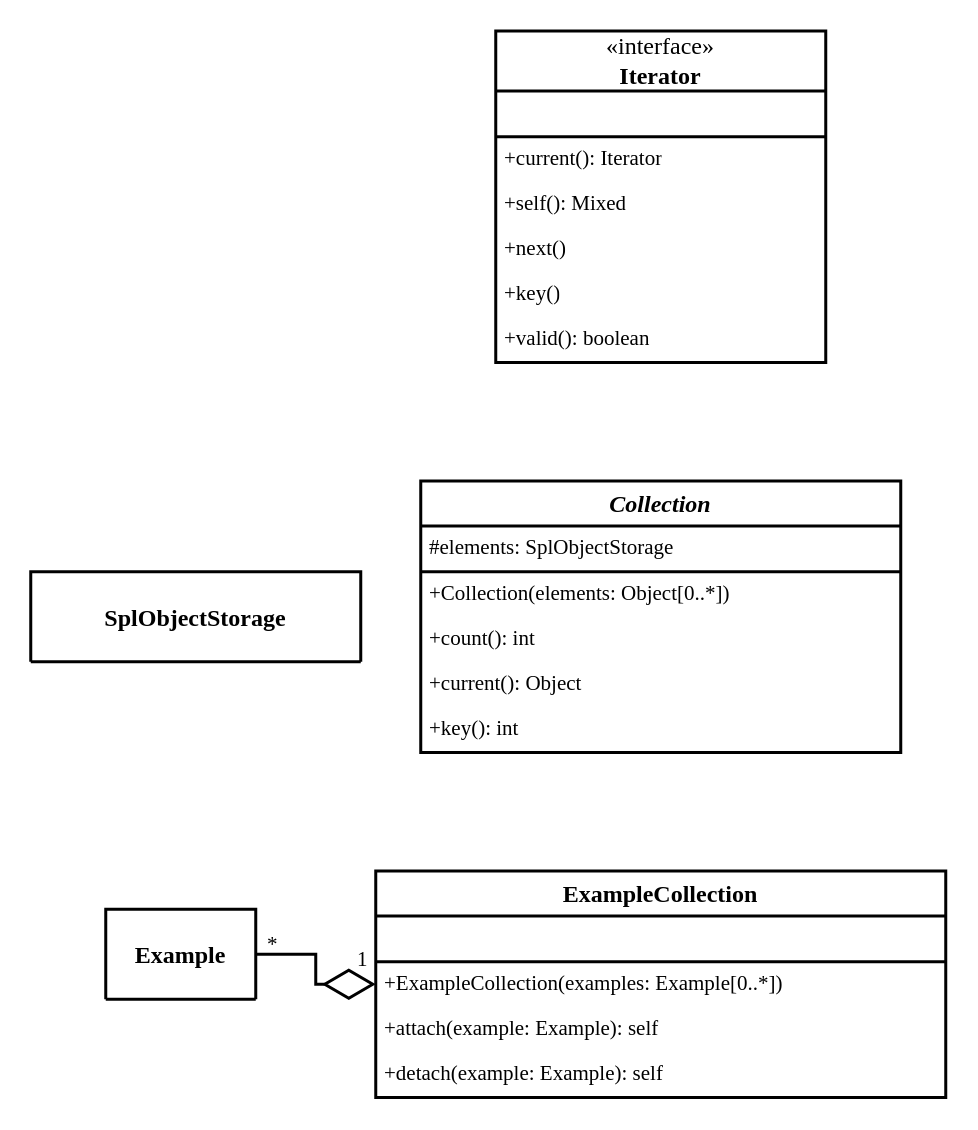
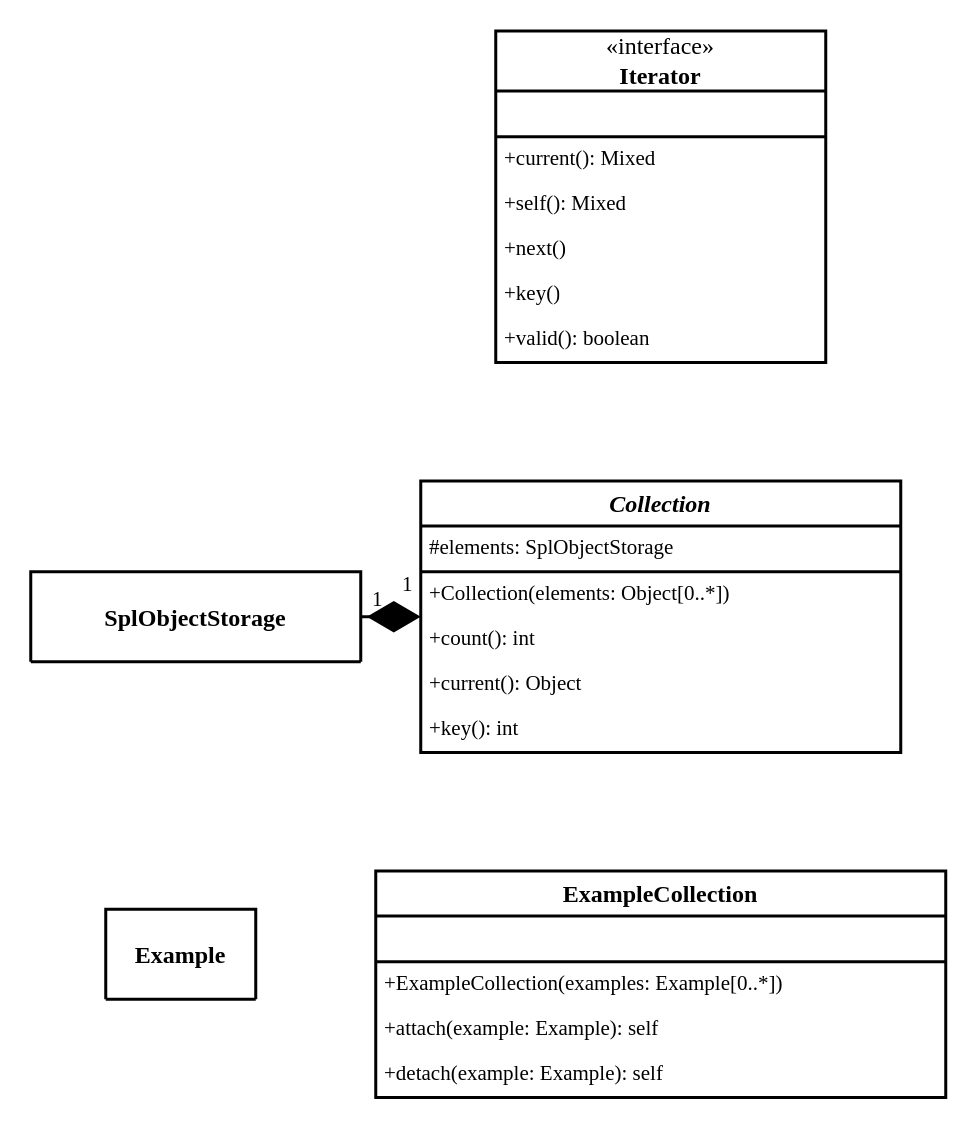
  <mxCell id="0" />
  <mxCell id="1" parent="0" />
  <mxCell id="2" value="&lt;span&gt;Collection&lt;/span&gt;" style="swimlane;fontStyle=3;align=center;verticalAlign=middle;childLayout=stackLayout;horizontal=1;startSize=30;horizontalStack=0;resizeParent=1;resizeParentMax=0;resizeLast=0;collapsible=0;marginBottom=0;fontSize=16;fontFamily=Lucida Console;strokeWidth=2;swimlaneLine=1;rounded=0;shadow=0;glass=0;swimlaneFillColor=none;fillColor=none;labelBackgroundColor=none;labelBorderColor=none;whiteSpace=wrap;html=1;noLabel=0;expand=1;dropTarget=1;container=0;movableLabel=0;treeFolding=0;comic=0;" parent="1" vertex="1"><mxGeometry x="280" y="320" width="320" height="181" as="geometry"><mxRectangle x="40" y="40" width="160" height="32" as="alternateBounds" /></mxGeometry></mxCell>
  <mxCell id="3" value="#elements: SplObjectStorage" style="text;align=left;verticalAlign=middle;spacingLeft=4;spacingRight=4;overflow=hidden;rotatable=0;points=[[0,0.5],[1,0.5]];portConstraint=eastwest;fontSize=14;fontFamily=Lucida Console;whiteSpace=wrap;strokeWidth=2;html=1;labelBackgroundColor=none;" parent="2" vertex="1"><mxGeometry y="30" width="320" height="30" as="geometry" /></mxCell>
  <mxCell id="4" value="" style="line;strokeWidth=2;fillColor=none;align=left;verticalAlign=middle;spacingTop=-1;spacingLeft=3;spacingRight=3;rotatable=0;labelPosition=right;points=[];portConstraint=eastwest;fontSize=11;html=1;" parent="2" vertex="1"><mxGeometry y="60" width="320" height="1" as="geometry" /></mxCell>
  <mxCell id="5" value="+Collection(elements: Object[0..*])" style="text;strokeColor=none;fillColor=none;align=left;verticalAlign=middle;spacingLeft=4;spacingRight=4;overflow=hidden;rotatable=0;points=[[0,0.5],[1,0.5]];portConstraint=eastwest;fontSize=14;fontFamily=Lucida Console;whiteSpace=wrap;html=1;fontStyle=0" parent="2" vertex="1"><mxGeometry y="61" width="320" height="30" as="geometry" /></mxCell>
  <mxCell id="6" value="+count(): int" style="text;strokeColor=none;fillColor=none;align=left;verticalAlign=middle;spacingLeft=4;spacingRight=4;overflow=hidden;rotatable=0;points=[[0,0.5],[1,0.5]];portConstraint=eastwest;fontSize=14;fontFamily=Lucida Console;whiteSpace=wrap;html=1;fontStyle=0" parent="2" vertex="1"><mxGeometry y="91" width="320" height="30" as="geometry" /></mxCell>
  <mxCell id="7" value="+current(): Object" style="text;strokeColor=none;fillColor=none;align=left;verticalAlign=middle;spacingLeft=4;spacingRight=4;overflow=hidden;rotatable=0;points=[[0,0.5],[1,0.5]];portConstraint=eastwest;fontSize=14;fontFamily=Lucida Console;whiteSpace=wrap;html=1;fontStyle=0" parent="2" vertex="1"><mxGeometry y="121" width="320" height="30" as="geometry" /></mxCell>
  <mxCell id="8" value="+key(): int" style="text;strokeColor=none;fillColor=none;align=left;verticalAlign=middle;spacingLeft=4;spacingRight=4;overflow=hidden;rotatable=0;points=[[0,0.5],[1,0.5]];portConstraint=eastwest;fontSize=14;fontFamily=Lucida Console;whiteSpace=wrap;html=1;fontStyle=0" parent="2" vertex="1"><mxGeometry y="151" width="320" height="30" as="geometry" /></mxCell>
  <mxCell id="9" value="&lt;span&gt;ExampleCollection&lt;/span&gt;" style="swimlane;fontStyle=1;align=center;verticalAlign=middle;childLayout=stackLayout;horizontal=1;startSize=30;horizontalStack=0;resizeParent=1;resizeParentMax=0;resizeLast=0;collapsible=0;marginBottom=0;fontSize=16;fontFamily=Lucida Console;strokeWidth=2;swimlaneLine=1;rounded=0;shadow=0;glass=0;swimlaneFillColor=none;fillColor=none;labelBackgroundColor=none;labelBorderColor=none;whiteSpace=wrap;html=1;noLabel=0;expand=1;dropTarget=1;container=0;movableLabel=0;treeFolding=0;comic=0;" parent="1" vertex="1"><mxGeometry x="250" y="580" width="380" height="151" as="geometry"><mxRectangle x="40" y="40" width="160" height="32" as="alternateBounds" /></mxGeometry></mxCell>
  <mxCell id="10" value="&amp;nbsp;" style="text;align=left;verticalAlign=middle;spacingLeft=4;spacingRight=4;overflow=hidden;rotatable=0;points=[[0,0.5],[1,0.5]];portConstraint=eastwest;fontSize=14;fontFamily=Lucida Console;whiteSpace=wrap;strokeWidth=2;html=1;labelBackgroundColor=none;" parent="9" vertex="1"><mxGeometry y="30" width="380" height="30" as="geometry" /></mxCell>
  <mxCell id="11" value="" style="line;strokeWidth=2;fillColor=none;align=left;verticalAlign=middle;spacingTop=-1;spacingLeft=3;spacingRight=3;rotatable=0;labelPosition=right;points=[];portConstraint=eastwest;fontSize=11;html=1;" parent="9" vertex="1"><mxGeometry y="60" width="380" height="1" as="geometry" /></mxCell>
  <mxCell id="12" value="+ExampleCollection(examples: Example[0..*])" style="text;strokeColor=none;fillColor=none;align=left;verticalAlign=middle;spacingLeft=4;spacingRight=4;overflow=hidden;rotatable=0;points=[[0,0.5],[1,0.5]];portConstraint=eastwest;fontSize=14;fontFamily=Lucida Console;whiteSpace=wrap;html=1;fontStyle=0" parent="9" vertex="1"><mxGeometry y="61" width="380" height="30" as="geometry" /></mxCell>
  <mxCell id="13" value="+attach(example: Example): self" style="text;strokeColor=none;fillColor=none;align=left;verticalAlign=middle;spacingLeft=4;spacingRight=4;overflow=hidden;rotatable=0;points=[[0,0.5],[1,0.5]];portConstraint=eastwest;fontSize=14;fontFamily=Lucida Console;whiteSpace=wrap;html=1;fontStyle=0" parent="9" vertex="1"><mxGeometry y="91" width="380" height="30" as="geometry" /></mxCell>
  <mxCell id="14" value="+detach(example: Example): self" style="text;strokeColor=none;fillColor=none;align=left;verticalAlign=middle;spacingLeft=4;spacingRight=4;overflow=hidden;rotatable=0;points=[[0,0.5],[1,0.5]];portConstraint=eastwest;fontSize=14;fontFamily=Lucida Console;whiteSpace=wrap;html=1;fontStyle=0" parent="9" vertex="1"><mxGeometry y="121" width="380" height="30" as="geometry" /></mxCell>
  <mxCell id="15" value="&lt;span style=&quot;font-weight: 400&quot;&gt;«interface»&lt;/span&gt;&lt;br style=&quot;font-weight: 400&quot;&gt;Iterator" style="swimlane;fontStyle=1;align=center;verticalAlign=middle;childLayout=stackLayout;horizontal=1;startSize=40;horizontalStack=0;resizeParent=1;resizeParentMax=0;resizeLast=0;collapsible=0;marginBottom=0;fontSize=16;fontFamily=Lucida Console;strokeWidth=2;swimlaneLine=1;rounded=0;shadow=0;glass=0;swimlaneFillColor=none;fillColor=none;labelBackgroundColor=none;labelBorderColor=none;whiteSpace=wrap;html=1;noLabel=0;expand=1;dropTarget=1;container=0;movableLabel=0;treeFolding=0;comic=0;" parent="1" vertex="1"><mxGeometry x="330" y="20" width="220" height="221" as="geometry"><mxRectangle x="40" y="40" width="160" height="32" as="alternateBounds" /></mxGeometry></mxCell>
  <mxCell id="16" value="&amp;nbsp;" style="text;align=left;verticalAlign=middle;spacingLeft=4;spacingRight=4;overflow=hidden;rotatable=0;points=[[0,0.5],[1,0.5]];portConstraint=eastwest;fontSize=14;fontFamily=Lucida Console;whiteSpace=wrap;strokeWidth=2;html=1;labelBackgroundColor=none;" parent="15" vertex="1"><mxGeometry y="40" width="220" height="30" as="geometry" /></mxCell>
  <mxCell id="17" value="" style="line;strokeWidth=2;fillColor=none;align=left;verticalAlign=middle;spacingTop=-1;spacingLeft=3;spacingRight=3;rotatable=0;labelPosition=right;points=[];portConstraint=eastwest;fontSize=11;html=1;" parent="15" vertex="1"><mxGeometry y="70" width="220" height="1" as="geometry" /></mxCell>
- <mxCell id="18" value="+current(): Iterator" style="text;strokeColor=none;fillColor=none;align=left;verticalAlign=middle;spacingLeft=4;spacingRight=4;overflow=hidden;rotatable=0;points=[[0,0.5],[1,0.5]];portConstraint=eastwest;fontSize=14;fontFamily=Lucida Console;whiteSpace=wrap;html=1;" parent="15" vertex="1"><mxGeometry y="71" width="220" height="30" as="geometry" /></mxCell>
+ <mxCell id="18" value="+current(): Mixed" style="text;strokeColor=none;fillColor=none;align=left;verticalAlign=middle;spacingLeft=4;spacingRight=4;overflow=hidden;rotatable=0;points=[[0,0.5],[1,0.5]];portConstraint=eastwest;fontSize=14;fontFamily=Lucida Console;whiteSpace=wrap;html=1;" parent="15" vertex="1"><mxGeometry y="71" width="220" height="30" as="geometry" /></mxCell>
  <mxCell id="19" value="+self(): Mixed" style="text;strokeColor=none;fillColor=none;align=left;verticalAlign=middle;spacingLeft=4;spacingRight=4;overflow=hidden;rotatable=0;points=[[0,0.5],[1,0.5]];portConstraint=eastwest;fontSize=14;fontFamily=Lucida Console;whiteSpace=wrap;html=1;" parent="15" vertex="1"><mxGeometry y="101" width="220" height="30" as="geometry" /></mxCell>
  <mxCell id="20" value="+next()" style="text;strokeColor=none;fillColor=none;align=left;verticalAlign=middle;spacingLeft=4;spacingRight=4;overflow=hidden;rotatable=0;points=[[0,0.5],[1,0.5]];portConstraint=eastwest;fontSize=14;fontFamily=Lucida Console;whiteSpace=wrap;html=1;" parent="15" vertex="1"><mxGeometry y="131" width="220" height="30" as="geometry" /></mxCell>
  <mxCell id="21" value="+key()" style="text;strokeColor=none;fillColor=none;align=left;verticalAlign=middle;spacingLeft=4;spacingRight=4;overflow=hidden;rotatable=0;points=[[0,0.5],[1,0.5]];portConstraint=eastwest;fontSize=14;fontFamily=Lucida Console;whiteSpace=wrap;html=1;" parent="15" vertex="1"><mxGeometry y="161" width="220" height="30" as="geometry" /></mxCell>
  <mxCell id="22" value="+valid(): boolean" style="text;strokeColor=none;fillColor=none;align=left;verticalAlign=middle;spacingLeft=4;spacingRight=4;overflow=hidden;rotatable=0;points=[[0,0.5],[1,0.5]];portConstraint=eastwest;fontSize=14;fontFamily=Lucida Console;whiteSpace=wrap;html=1;" parent="15" vertex="1"><mxGeometry y="191" width="220" height="30" as="geometry" /></mxCell>
  <mxCell id="23" value="SplObjectStorage" style="swimlane;fontStyle=1;align=center;verticalAlign=middle;childLayout=stackLayout;horizontal=1;startSize=90;horizontalStack=0;resizeParent=1;resizeParentMax=0;resizeLast=0;collapsible=0;marginBottom=0;fontSize=16;fontFamily=Lucida Console;strokeWidth=2;swimlaneLine=1;rounded=0;shadow=0;glass=0;swimlaneFillColor=none;fillColor=none;labelBackgroundColor=none;labelBorderColor=none;whiteSpace=wrap;html=1;noLabel=0;expand=1;dropTarget=1;container=0;movableLabel=0;treeFolding=0;comic=0;" parent="1" vertex="1"><mxGeometry x="20" y="380.5" width="220" height="60" as="geometry"><mxRectangle x="40" y="40" width="160" height="32" as="alternateBounds" /></mxGeometry></mxCell>
+ <mxCell id="24" value="" style="endArrow=none;html=1;strokeWidth=2;fontFamily=Lucida Console;fontSize=14;rounded=0;startArrow=diamondThin;startFill=1;startSize=30;edgeStyle=orthogonalEdgeStyle;endSize=5;" parent="1" source="2" target="23" edge="1"><mxGeometry relative="1" as="geometry"><mxPoint x="150" y="480" as="sourcePoint" /><mxPoint x="230" y="480" as="targetPoint" /><mxPoint as="offset" /><Array as="points" /></mxGeometry></mxCell>
+ <mxCell id="25" value="1" style="edgeLabel;resizable=0;html=1;align=center;verticalAlign=bottom;fontFamily=Lucida Console;fontSize=14;labelBackgroundColor=none;" parent="24" connectable="0" vertex="1"><mxGeometry x="-1" relative="1" as="geometry"><mxPoint x="-10" y="-10.5" as="offset" /></mxGeometry></mxCell>
+ <mxCell id="26" value="1" style="edgeLabel;resizable=0;html=1;align=center;verticalAlign=bottom;fontFamily=Lucida Console;fontSize=14;labelBackgroundColor=none;" parent="24" connectable="0" vertex="1"><mxGeometry x="1" relative="1" as="geometry"><mxPoint x="10" y="-0.5" as="offset" /></mxGeometry></mxCell>
  <mxCell id="27" value="Example" style="swimlane;fontStyle=1;align=center;verticalAlign=middle;childLayout=stackLayout;horizontal=1;startSize=90;horizontalStack=0;resizeParent=1;resizeParentMax=0;resizeLast=0;collapsible=0;marginBottom=0;fontSize=16;fontFamily=Lucida Console;strokeWidth=2;swimlaneLine=1;rounded=0;shadow=0;glass=0;swimlaneFillColor=none;fillColor=none;labelBackgroundColor=none;labelBorderColor=none;whiteSpace=wrap;html=1;noLabel=0;expand=1;dropTarget=1;container=0;movableLabel=0;treeFolding=0;comic=0;" parent="1" vertex="1"><mxGeometry x="70" y="605.5" width="100" height="60" as="geometry"><mxRectangle x="40" y="40" width="160" height="32" as="alternateBounds" /></mxGeometry></mxCell>
- <mxCell id="28" value="" style="endArrow=none;html=1;strokeWidth=2;fontFamily=Lucida Console;fontSize=14;rounded=0;startArrow=diamondThin;startFill=0;startSize=30;edgeStyle=orthogonalEdgeStyle;endSize=5;" parent="1" source="9" target="27" edge="1"><mxGeometry relative="1" as="geometry"><mxPoint x="690" y="680" as="sourcePoint" /><mxPoint x="770" y="680" as="targetPoint" /><mxPoint as="offset" /><Array as="points" /></mxGeometry></mxCell>
- <mxCell id="29" value="1" style="edgeLabel;resizable=0;html=1;align=center;verticalAlign=bottom;fontFamily=Lucida Console;fontSize=14;labelBackgroundColor=none;" parent="28" connectable="0" vertex="1"><mxGeometry x="-1" relative="1" as="geometry"><mxPoint x="-10" y="-5.52" as="offset" /></mxGeometry></mxCell>
- <mxCell id="30" value="*" style="edgeLabel;resizable=0;html=1;align=center;verticalAlign=bottom;fontFamily=Lucida Console;fontSize=14;labelBackgroundColor=none;" parent="28" connectable="0" vertex="1"><mxGeometry x="1" relative="1" as="geometry"><mxPoint x="10" y="4.5" as="offset" /></mxGeometry></mxCell>
